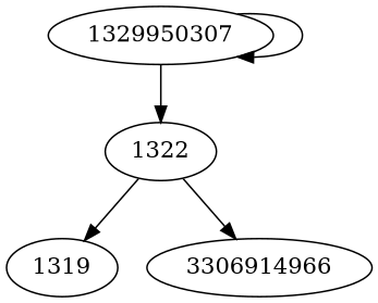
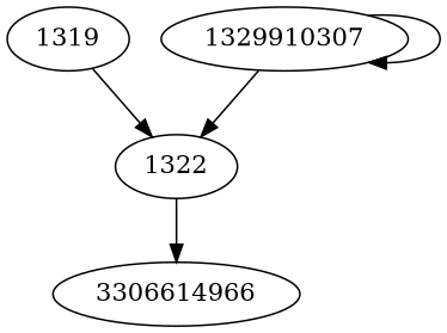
  digraph {
    fontname="DejaVu Serif"
    node [fontname="DejaVu Serif"]
    edge [fontname="DejaVu Serif"]
    1322
    1319
-   3306614966 [label=3306914966]
-   1329910307 [label=1329950307]
-   1322 -> 1319
+   3306614966
+   1329910307
+   1319 -> 1322
    1322 -> 3306614966
    1329910307 -> 1322
    1329910307 -> 1329910307
  }
